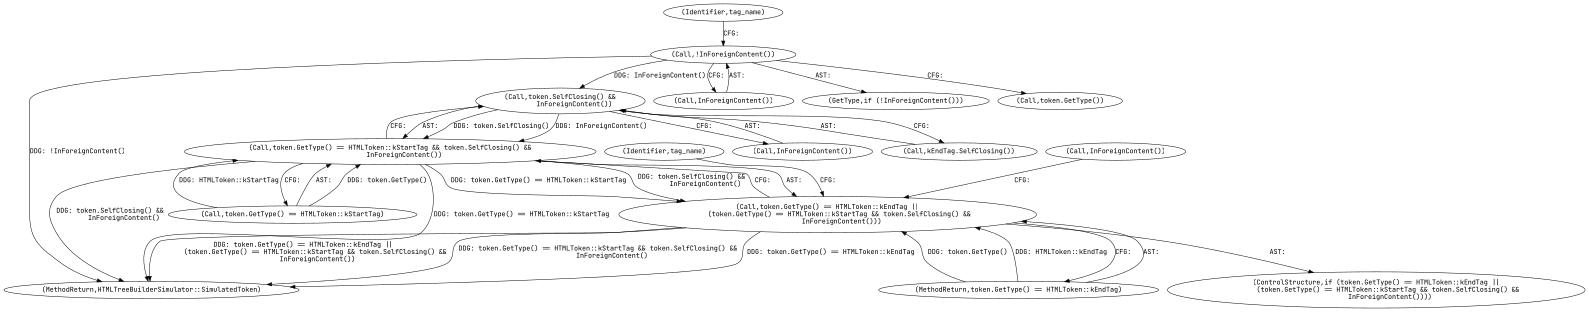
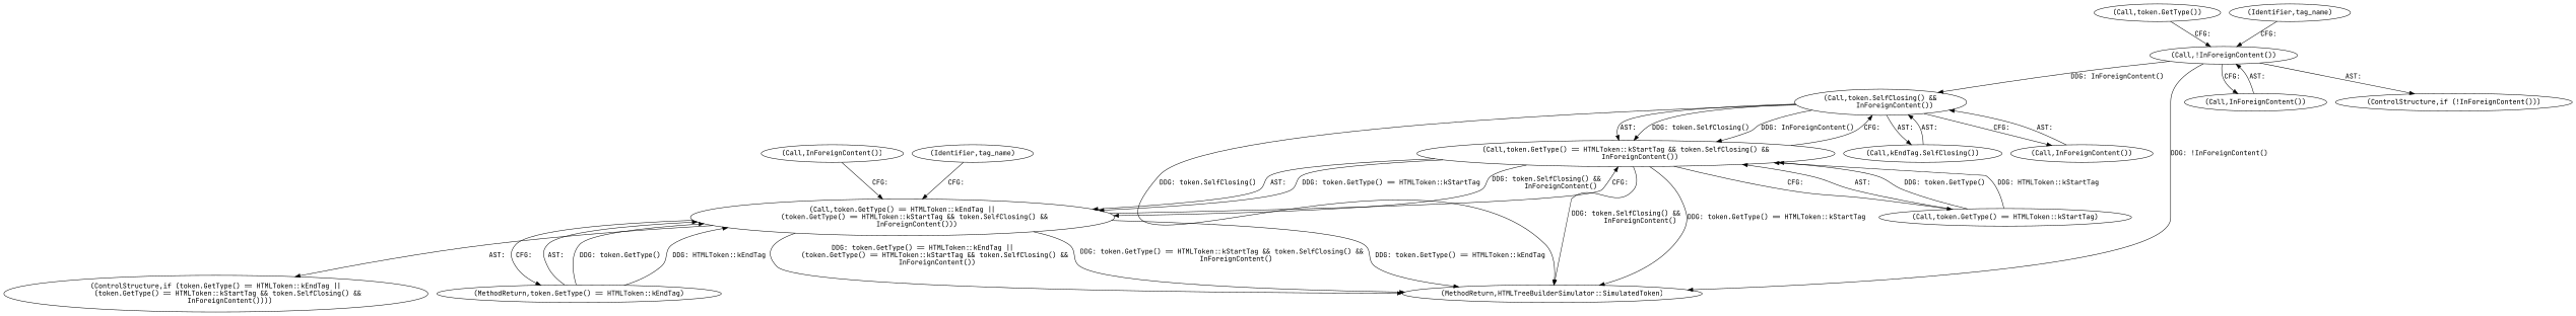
  digraph {
    fontname="JetBrains Mono"
    node [fontname="JetBrains Mono"]
    edge [fontname="JetBrains Mono"]
    n1 [label="(Call,!InForeignContent())"]
    n2 [label="(Call,token.SelfClosing() &&\n       InForeignContent())"]
    n3 [label="(MethodReturn,HTMLTreeBuilderSimulator::SimulatedToken)"]
    n4 [label="(Call,InForeignContent())"]
-   n5 [label="(GetType,if (!InForeignContent()))"]
+   n5 [label="(ControlStructure,if (!InForeignContent()))"]
    n6 [label="(Call,token.GetType() == HTMLToken::kStartTag && token.SelfClosing() &&\n       InForeignContent())"]
    n7 [label="(Call,kEndTag.SelfClosing())"]
    n8 [label="(Call,InForeignContent())"]
    n9 [label="(Call,token.GetType() == HTMLToken::kEndTag ||\n      (token.GetType() == HTMLToken::kStartTag && token.SelfClosing() &&\n       InForeignContent()))"]
    n10 [label="(Call,token.GetType() == HTMLToken::kStartTag)"]
    n11 [label="(ControlStructure,if (token.GetType() == HTMLToken::kEndTag ||\n      (token.GetType() == HTMLToken::kStartTag && token.SelfClosing() &&\n       InForeignContent())))"]
    n12 [label="(MethodReturn,token.GetType() == HTMLToken::kEndTag)"]
    n13 [label="(Call,token.GetType())"]
    n14 [label="(Call,InForeignContent())"]
    n15 [label="(Identifier,tag_name)"]
    n16 [label="(Identifier,tag_name)"]
    n1 -> n2 [label="DDG: InForeignContent()"]
    n1 -> n3 [label="DDG: !InForeignContent()"]
    n1 -> n4 [label="CFG: "]
    n1 -> n5 [label="AST: "]
+   n2 -> n3 [label="DDG: token.SelfClosing()"]
    n2 -> n6 [label="AST: "]
    n2 -> n6 [label="DDG: token.SelfClosing()"]
    n2 -> n6 [label="DDG: InForeignContent()"]
-   n2 -> n7 [label="CFG: "]
+   n2 -> n7 [label="AST: "]
    n2 -> n8 [label="CFG: "]
    n4 -> n1 [label="AST: "]
    n6 -> n2 [label="CFG: "]
    n6 -> n3 [label="DDG: token.SelfClosing() &&\n       InForeignContent()"]
    n6 -> n3 [label="DDG: token.GetType() == HTMLToken::kStartTag"]
    n6 -> n9 [label="AST: "]
    n6 -> n9 [label="DDG: token.GetType() == HTMLToken::kStartTag"]
    n6 -> n9 [label="DDG: token.SelfClosing() &&\n       InForeignContent()"]
    n6 -> n10 [label="CFG: "]
    n7 -> n2 [label="AST: "]
    n8 -> n2 [label="AST: "]
    n9 -> n3 [label="DDG: token.GetType() == HTMLToken::kEndTag ||\n      (token.GetType() == HTMLToken::kStartTag && token.SelfClosing() &&\n       InForeignContent())"]
    n9 -> n3 [label="DDG: token.GetType() == HTMLToken::kStartTag && token.SelfClosing() &&\n       InForeignContent()"]
    n9 -> n3 [label="DDG: token.GetType() == HTMLToken::kEndTag"]
    n9 -> n6 [label="CFG: "]
    n9 -> n11 [label="AST: "]
    n9 -> n12 [label="CFG: "]
    n10 -> n6 [label="AST: "]
    n10 -> n6 [label="DDG: token.GetType()"]
    n10 -> n6 [label="DDG: HTMLToken::kStartTag"]
    n12 -> n9 [label="AST: "]
    n12 -> n9 [label="DDG: token.GetType()"]
    n12 -> n9 [label="DDG: HTMLToken::kEndTag"]
-   n1 -> n13 [label="CFG: "]
+   n13 -> n1 [label="CFG: "]
    n14 -> n9 [label="CFG: "]
    n15 -> n1 [label="CFG: "]
    n16 -> n9 [label="CFG: "]
  }
